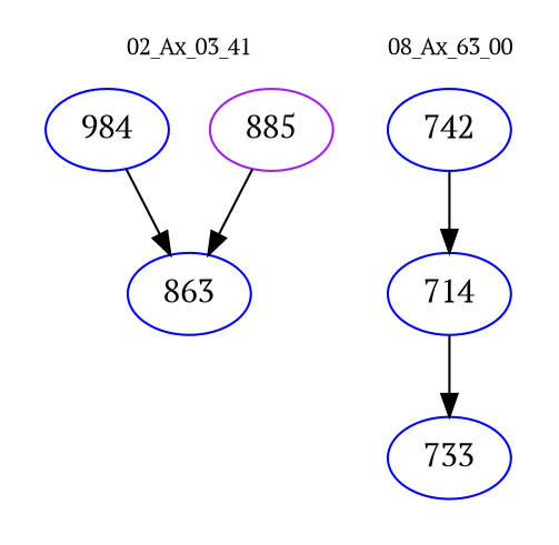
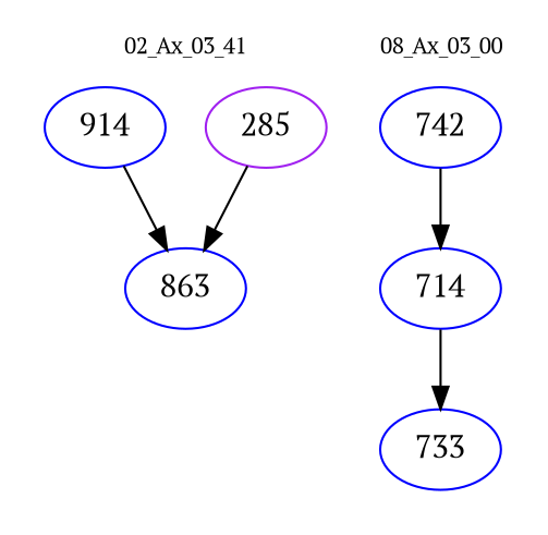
  digraph {
    fontname="PT Serif"
    node [color=blue fontname="PT Serif"]
    edge [color=black fontname="PT Serif"]
-   n1 [color=purple label=885]
+   n1 [color=purple label=285]
    n2 [label=863]
-   n3 [label=984]
+   n3 [label=914]
    n4 [label=742]
    n5 [label=714]
    n6 [label=733]
    subgraph cluster_1 {
      color=white
      fontsize=10
      label="02_Ax_03_41"
      n1
      n2
      n3
    }
    subgraph cluster_2 {
      color=white
      fontsize=10
-     label="08_Ax_63_00"
+     label="08_Ax_03_00"
      n4
      n5
      n6
    }
    n1 -> n2
    n3 -> n2
    n4 -> n5
    n5 -> n6
  }
